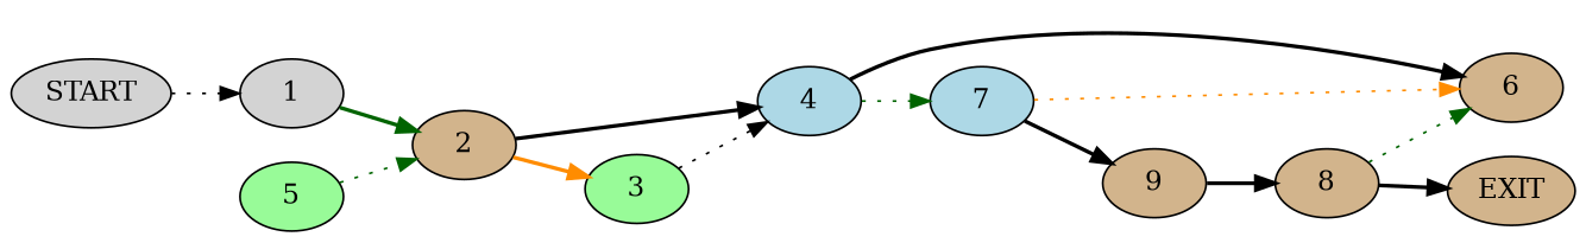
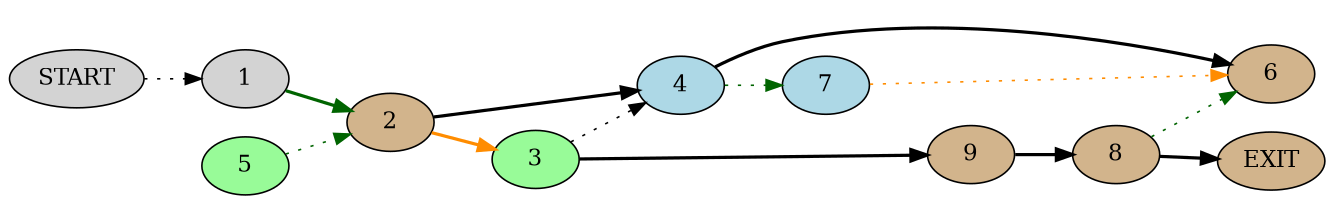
  digraph {
    rankdir=LR
    node [fillcolor=tan style=filled]
    edge [color=black style=bold]
    n1 [fillcolor=lightgrey label=START]
    1 [fillcolor=lightgrey]
    2
    3 [fillcolor=palegreen]
    4 [fillcolor=lightblue]
    6
    7 [fillcolor=lightblue]
    5 [fillcolor=palegreen]
    9
    8
    n11 [label=EXIT]
    n1 -> 1 [style=dotted]
    1 -> 2 [color=darkgreen]
    2 -> 3 [color=darkorange]
    2 -> 4
    3 -> 4 [style=dotted]
    4 -> 6
    4 -> 7 [color=darkgreen style=dotted]
    7 -> 6 [color=darkorange style=dotted]
-   7 -> 9
+   3 -> 9
    5 -> 2 [color=darkgreen style=dotted]
    9 -> 8
    8 -> 6 [color=darkgreen style=dotted]
    8 -> n11
  }
